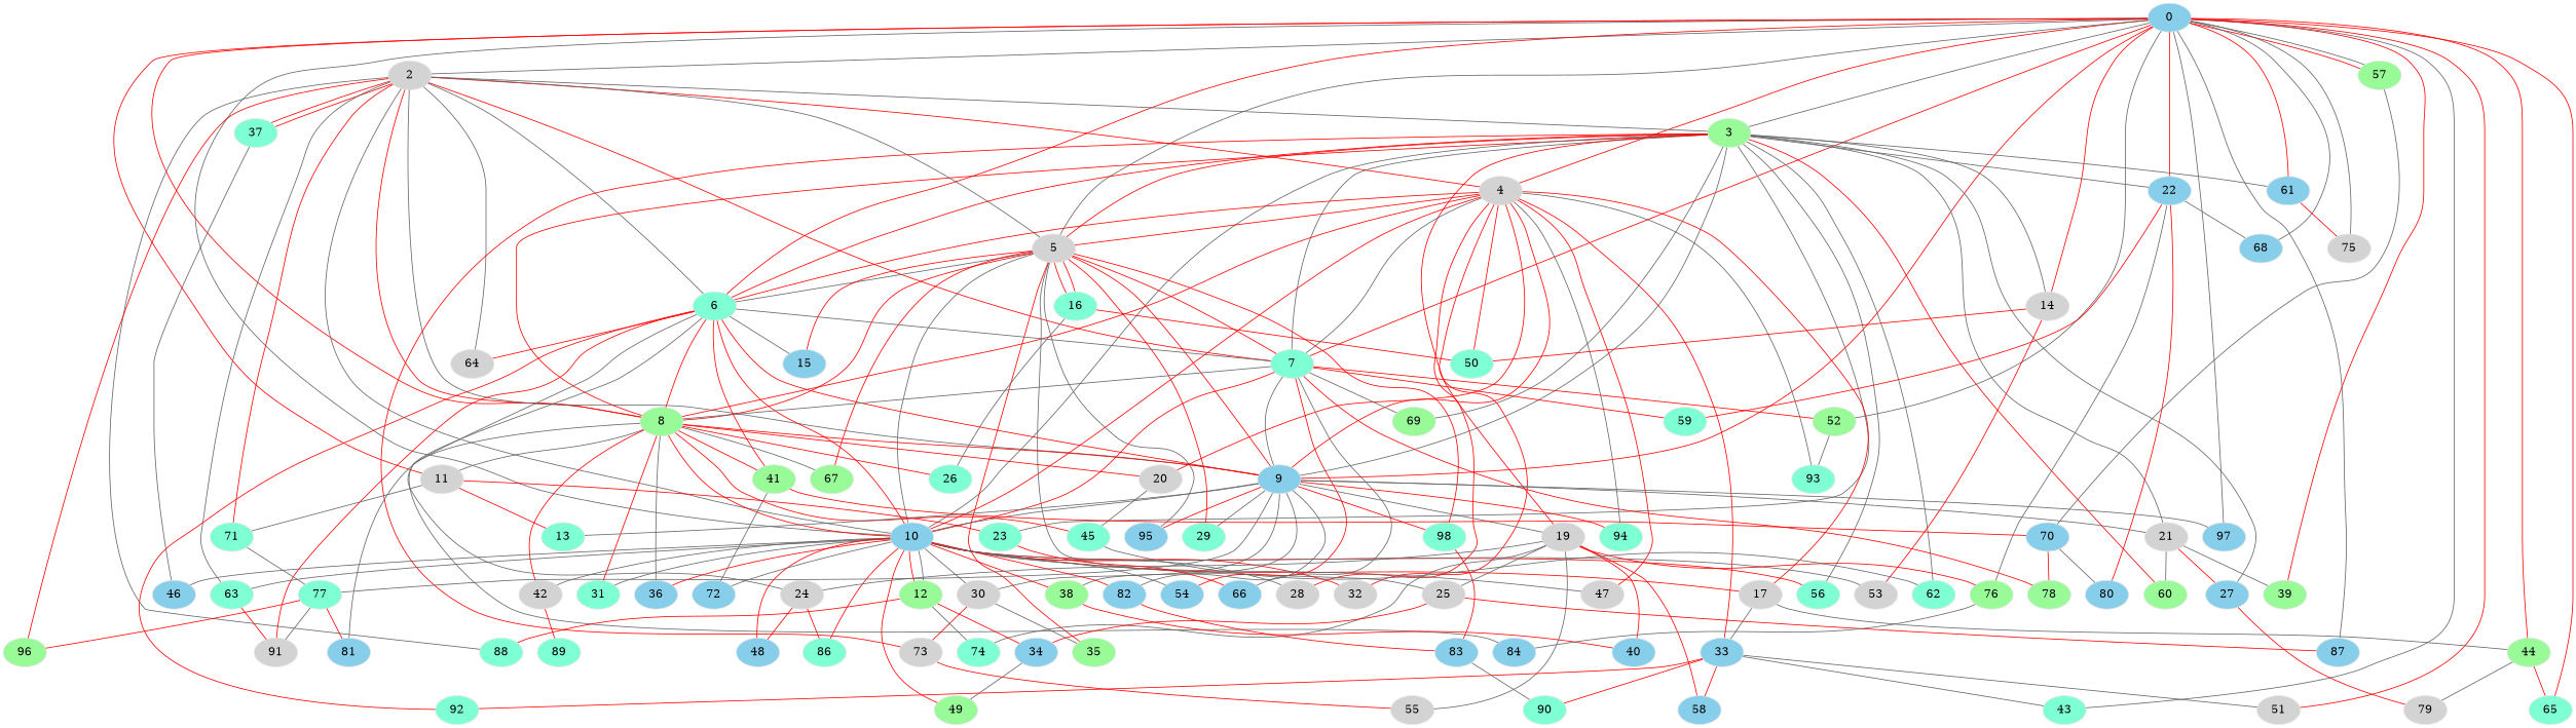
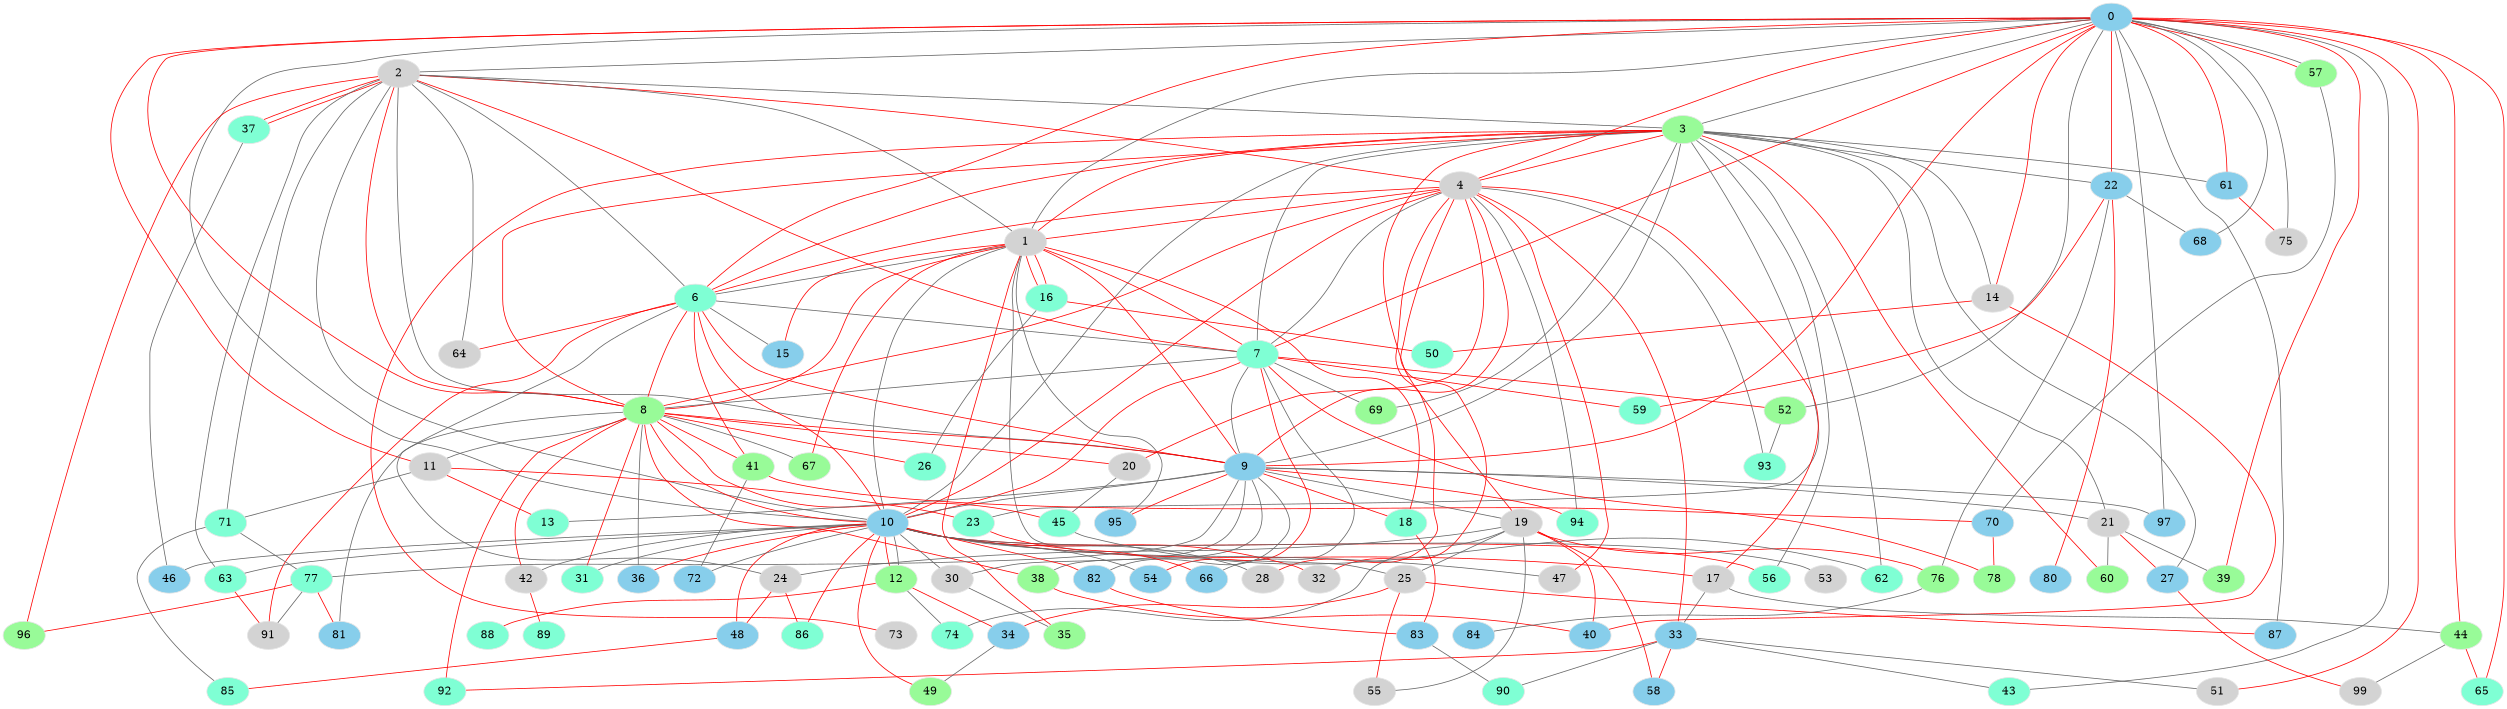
  graph {
    node [color=gray90 fillcolor=aquamarine style=filled]
    edge [color=red]
    n1 [fillcolor=skyblue label=0]
    2 [fillcolor=lightgrey]
    3 [fillcolor=palegreen]
    4 [fillcolor=lightgrey]
-   5 [fillcolor=lightgrey]
+   5 [fillcolor=lightgrey label=1]
    6
    7
    8 [fillcolor=palegreen]
    9 [fillcolor=skyblue]
    10 [fillcolor=skyblue]
    11 [fillcolor=lightgrey]
    14 [fillcolor=lightgrey]
    22 [fillcolor=skyblue]
    39 [fillcolor=palegreen]
    43
    44 [fillcolor=palegreen]
    51 [fillcolor=lightgrey]
    52 [fillcolor=palegreen]
    57 [fillcolor=palegreen]
    61 [fillcolor=skyblue]
    65
    68 [fillcolor=skyblue]
    75 [fillcolor=lightgrey]
    87 [fillcolor=skyblue]
    97 [fillcolor=skyblue]
    37
    63
    64 [fillcolor=lightgrey]
    71
    88
    96 [fillcolor=palegreen]
    19 [fillcolor=lightgrey]
    21 [fillcolor=lightgrey]
    23
    27 [fillcolor=skyblue]
    56
    60 [fillcolor=palegreen]
    62
    69 [fillcolor=palegreen]
    73 [fillcolor=lightgrey]
    17 [fillcolor=lightgrey]
    20 [fillcolor=lightgrey]
    28 [fillcolor=lightgrey]
    32 [fillcolor=lightgrey]
    33 [fillcolor=skyblue]
    47 [fillcolor=lightgrey]
    93
    94
    15 [fillcolor=skyblue]
    16
-   18 [label=98]
+   18
    25 [fillcolor=lightgrey]
-   29
    35 [fillcolor=palegreen]
    67 [fillcolor=palegreen]
    95 [fillcolor=skyblue]
    24 [fillcolor=lightgrey]
    41 [fillcolor=palegreen]
    84 [fillcolor=skyblue]
    91 [fillcolor=lightgrey]
    92
    54 [fillcolor=skyblue]
    59
    66 [fillcolor=skyblue]
    78 [fillcolor=palegreen]
    26
    31
    36 [fillcolor=skyblue]
    38 [fillcolor=palegreen]
    42 [fillcolor=lightgrey]
    45
    81 [fillcolor=skyblue]
    13
    30 [fillcolor=lightgrey]
    77
    82 [fillcolor=skyblue]
    46 [fillcolor=skyblue]
    12 [fillcolor=palegreen]
    48 [fillcolor=skyblue]
    49 [fillcolor=palegreen]
    53 [fillcolor=lightgrey]
    72 [fillcolor=skyblue]
    86
    50
    76 [fillcolor=palegreen]
    80 [fillcolor=skyblue]
-   79 [fillcolor=lightgrey]
+   79 [fillcolor=lightgrey label=99]
    70 [fillcolor=skyblue]
+   85
    74
    40 [fillcolor=skyblue]
    55 [fillcolor=lightgrey]
    58 [fillcolor=skyblue]
    90
    83 [fillcolor=skyblue]
    34 [fillcolor=skyblue]
    89
    n1 -- 2 [color=gray40]
    n1 -- 3 [color=gray40]
    n1 -- 4
    n1 -- 5 [color=gray40]
    n1 -- 6
    n1 -- 7
    n1 -- 8
    n1 -- 9
    n1 -- 10 [color=gray40]
    n1 -- 11
    n1 -- 14
    n1 -- 22
    n1 -- 39
    n1 -- 43 [color=gray40]
    n1 -- 44
    n1 -- 51
    n1 -- 52 [color=gray40]
    n1 -- 57
    n1 -- 57 [color=gray40]
    n1 -- 61
    n1 -- 65
    n1 -- 68 [color=gray40]
    n1 -- 75 [color=gray40]
    n1 -- 87 [color=gray40]
    n1 -- 97 [color=gray40]
    2 -- 3 [color=gray40]
    2 -- 4
    2 -- 5 [color=gray40]
    2 -- 6 [color=gray40]
    2 -- 7
    2 -- 8
    2 -- 9 [color=gray40]
    2 -- 10 [color=gray40]
    2 -- 37
    2 -- 37
    2 -- 63 [color=gray40]
    2 -- 64 [color=gray40]
-   2 -- 71
-   2 -- 88 [color=gray40]
+   2 -- 71 [color=gray40]
    2 -- 96
-   50 -- 4
+   3 -- 4
    3 -- 5
    3 -- 6
    3 -- 7 [color=gray40]
    3 -- 8
    3 -- 9 [color=gray40]
    3 -- 10 [color=gray40]
    3 -- 14 [color=gray40]
    3 -- 22 [color=gray40]
    3 -- 61 [color=gray40]
    3 -- 19
    3 -- 21 [color=gray40]
    3 -- 23 [color=gray40]
    3 -- 27 [color=gray40]
    3 -- 56 [color=gray40]
    3 -- 60
    3 -- 62 [color=gray40]
    3 -- 69 [color=gray40]
    3 -- 73
    4 -- 5
    4 -- 6
    4 -- 7 [color=gray40]
    4 -- 8
    4 -- 9
    4 -- 10
    4 -- 17
    4 -- 20
    4 -- 28
    4 -- 32
    4 -- 33
    4 -- 47
    4 -- 93 [color=gray40]
    4 -- 94 [color=gray40]
    5 -- 6 [color=gray40]
    5 -- 7
    5 -- 8
    5 -- 9
    5 -- 10 [color=gray40]
    5 -- 15
    5 -- 16
    5 -- 16
    5 -- 18
    5 -- 25 [color=gray40]
-   5 -- 29
    5 -- 35
    5 -- 67
    5 -- 95 [color=gray40]
    6 -- 7 [color=gray40]
    6 -- 8
    6 -- 9
    6 -- 10
    6 -- 64
    6 -- 15 [color=gray40]
    6 -- 24 [color=gray40]
    6 -- 41
-   6 -- 84 [color=gray40]
    6 -- 91
-   6 -- 92
+   8 -- 92
    7 -- 8 [color=gray40]
    7 -- 9 [color=gray40]
    7 -- 10
    7 -- 52
    7 -- 69 [color=gray40]
    7 -- 54
    7 -- 59
    7 -- 66 [color=gray40]
    7 -- 78
    8 -- 9
    8 -- 10
    8 -- 11 [color=gray40]
    8 -- 20
    8 -- 67 [color=gray40]
    8 -- 41
    8 -- 26
    8 -- 31
    8 -- 36 [color=gray40]
-   10 -- 38
+   8 -- 38
    8 -- 42
    8 -- 45
    8 -- 81 [color=gray40]
    9 -- 10 [color=gray40]
    9 -- 97 [color=gray40]
    9 -- 19 [color=gray40]
    9 -- 21 [color=gray40]
    9 -- 94
    9 -- 18
-   9 -- 29 [color=gray40]
    9 -- 95
    9 -- 38 [color=gray40]
    9 -- 13 [color=gray40]
    9 -- 30 [color=gray40]
    9 -- 77 [color=gray40]
    9 -- 82 [color=gray40]
    10 -- 63 [color=gray40]
    10 -- 56
    10 -- 17
    10 -- 28 [color=gray40]
    10 -- 32
    10 -- 47 [color=gray40]
    10 -- 54 [color=gray40]
    10 -- 31 [color=gray40]
    10 -- 36
    10 -- 42 [color=gray40]
    10 -- 30 [color=gray40]
    10 -- 82
    10 -- 46 [color=gray40]
    10 -- 12
    10 -- 12 [color=gray40]
    10 -- 48
    10 -- 49
    10 -- 53 [color=gray40]
    10 -- 72 [color=gray40]
    10 -- 86
    11 -- 71 [color=gray40]
    11 -- 23
    11 -- 13
-   14 -- 53
+   14 -- 40
    14 -- 50
    22 -- 68 [color=gray40]
    22 -- 59
    22 -- 76 [color=gray40]
    22 -- 80
    44 -- 65
    44 -- 79 [color=gray40]
    52 -- 93 [color=gray40]
    57 -- 70 [color=gray40]
    61 -- 75
    37 -- 46 [color=gray40]
    63 -- 91
    71 -- 77 [color=gray40]
+   71 -- 85 [color=gray40]
    19 -- 25 [color=gray40]
    19 -- 24 [color=gray40]
    19 -- 76
    19 -- 74 [color=gray40]
    19 -- 40
    19 -- 55 [color=gray40]
    19 -- 58
    21 -- 39 [color=gray40]
    21 -- 27
    21 -- 60 [color=gray40]
    23 -- 66
    27 -- 79
    17 -- 44 [color=gray40]
    17 -- 33 [color=gray40]
    20 -- 45 [color=gray40]
    33 -- 43 [color=gray40]
    33 -- 51 [color=gray40]
    33 -- 92
    33 -- 58
-   33 -- 90
+   33 -- 90 [color=gray40]
    16 -- 26 [color=gray40]
    16 -- 50
    18 -- 83
    25 -- 87
-   73 -- 55
+   25 -- 55
    25 -- 34
    24 -- 48
    24 -- 86
    41 -- 72 [color=gray40]
    41 -- 70
    38 -- 40
    42 -- 89
    45 -- 62 [color=gray40]
-   30 -- 73
    30 -- 35 [color=gray40]
    77 -- 96
    77 -- 91 [color=gray40]
    77 -- 81
    82 -- 83
    12 -- 88
    12 -- 74 [color=gray40]
    12 -- 34
+   48 -- 85
    76 -- 84 [color=gray40]
    70 -- 78
-   70 -- 80 [color=gray40]
    83 -- 90 [color=gray40]
    34 -- 49 [color=gray40]
  }
